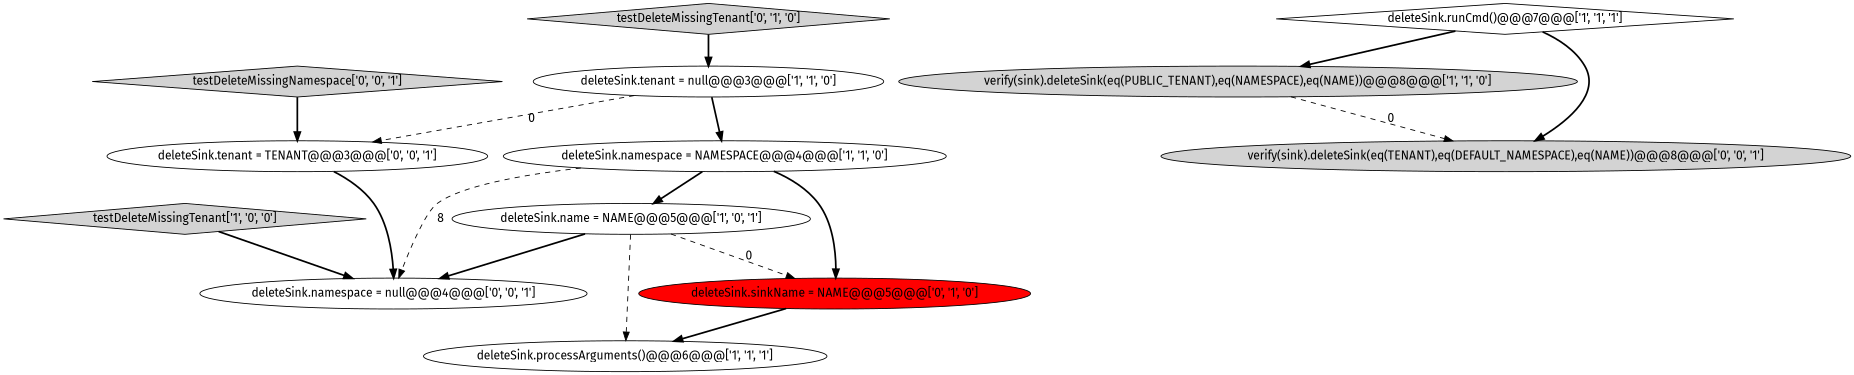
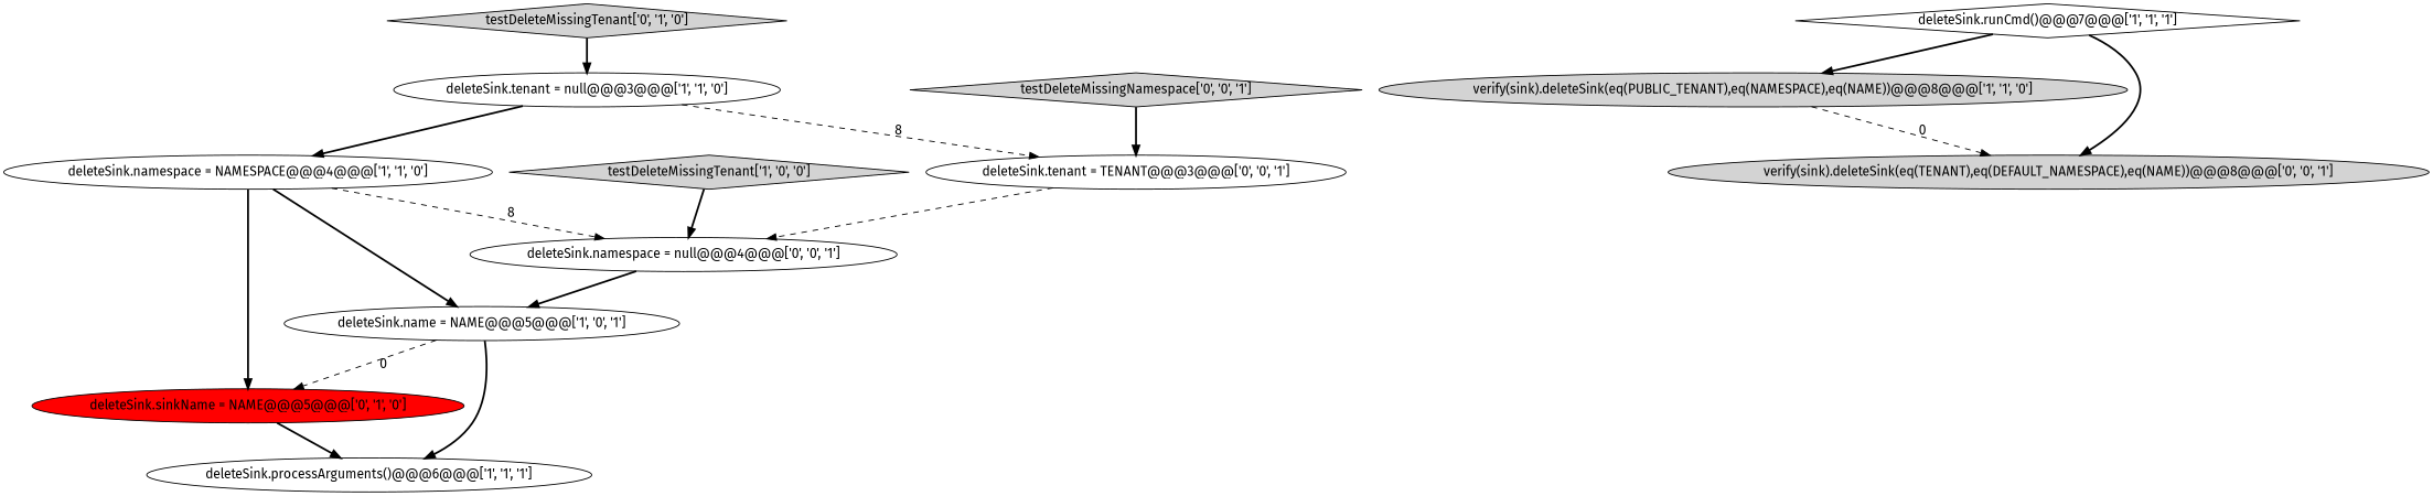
  digraph {
    fontname="Fira Sans"
    node [fillcolor=white fontname="Fira Sans" shape=ellipse style=filled]
    edge [fontname="Fira Sans" style=bold]
    n1 [label="deleteSink.namespace = NAMESPACE@@@4@@@['1', '1', '0']"]
    n2 [fillcolor=red label="deleteSink.sinkName = NAME@@@5@@@['0', '1', '0']"]
    n3 [label="deleteSink.namespace = null@@@4@@@['0', '0', '1']"]
    n4 [label="deleteSink.name = NAME@@@5@@@['1', '0', '1']"]
    n5 [label="deleteSink.processArguments()@@@6@@@['1', '1', '1']"]
    n6 [label="deleteSink.runCmd()@@@7@@@['1', '1', '1']" shape=diamond]
    n7 [fillcolor=lightgray label="verify(sink).deleteSink(eq(PUBLIC_TENANT),eq(NAMESPACE),eq(NAME))@@@8@@@['1', '1', '0']"]
    n8 [fillcolor=lightgray label="verify(sink).deleteSink(eq(TENANT),eq(DEFAULT_NAMESPACE),eq(NAME))@@@8@@@['0', '0', '1']"]
    n9 [fillcolor=lightgray label="testDeleteMissingTenant['1', '0', '0']" shape=diamond]
    n10 [label="deleteSink.tenant = null@@@3@@@['1', '1', '0']"]
    n11 [label="deleteSink.tenant = TENANT@@@3@@@['0', '0', '1']"]
    n12 [fillcolor=lightgray label="testDeleteMissingTenant['0', '1', '0']" shape=diamond]
    n13 [fillcolor=lightgray label="testDeleteMissingNamespace['0', '0', '1']" shape=diamond]
    n1 -> n2
    n1 -> n3 [label=8 style=dashed]
    n1 -> n4
    n2 -> n5
-   n4 -> n3
+   n3 -> n4
    n4 -> n2 [label=0 style=dashed]
-   n4 -> n5 [style=dashed]
+   n4 -> n5
    n6 -> n7
    n6 -> n8
    n7 -> n8 [label=0 style=dashed]
    n9 -> n3
    n10 -> n1
-   n10 -> n11 [label=0 style=dashed]
-   n11 -> n3
+   n10 -> n11 [label=8 style=dashed]
+   n11 -> n3 [style=dashed]
    n12 -> n10
    n13 -> n11
  }
